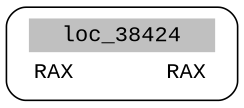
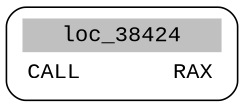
  digraph {
    rankdir=LR
-   n1 [fontname="Courier New" label=<<table border="0" cellborder="0" cellpadding="3"><tr><td align="center" colspan="2" bgcolor="grey">loc_38424</td></tr><tr><td align="left">RAX       RAX</td></tr></table>> shape=Mrecord]
+   n1 [fontname="Courier New" label=<<table border="0" cellborder="0" cellpadding="3"><tr><td align="center" colspan="2" bgcolor="grey">loc_38424</td></tr><tr><td align="left">CALL       RAX</td></tr></table>> shape=Mrecord]
  }
